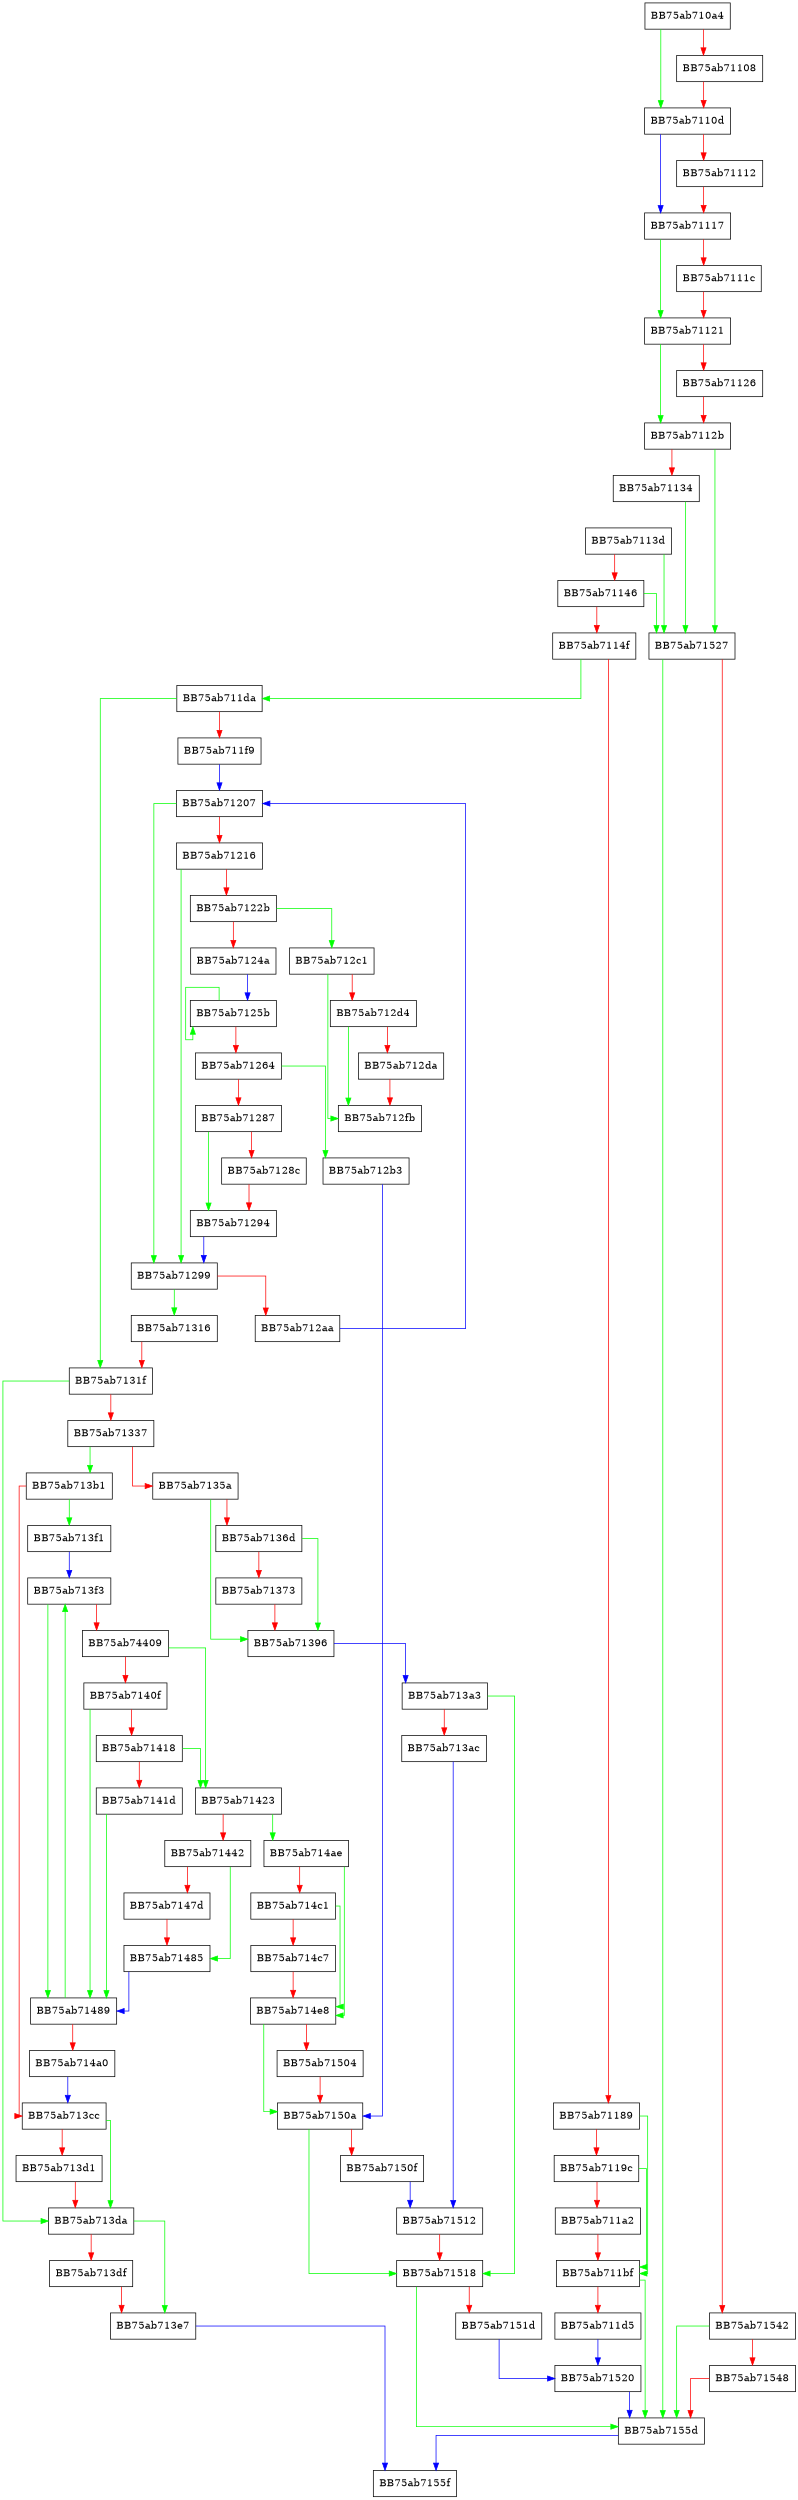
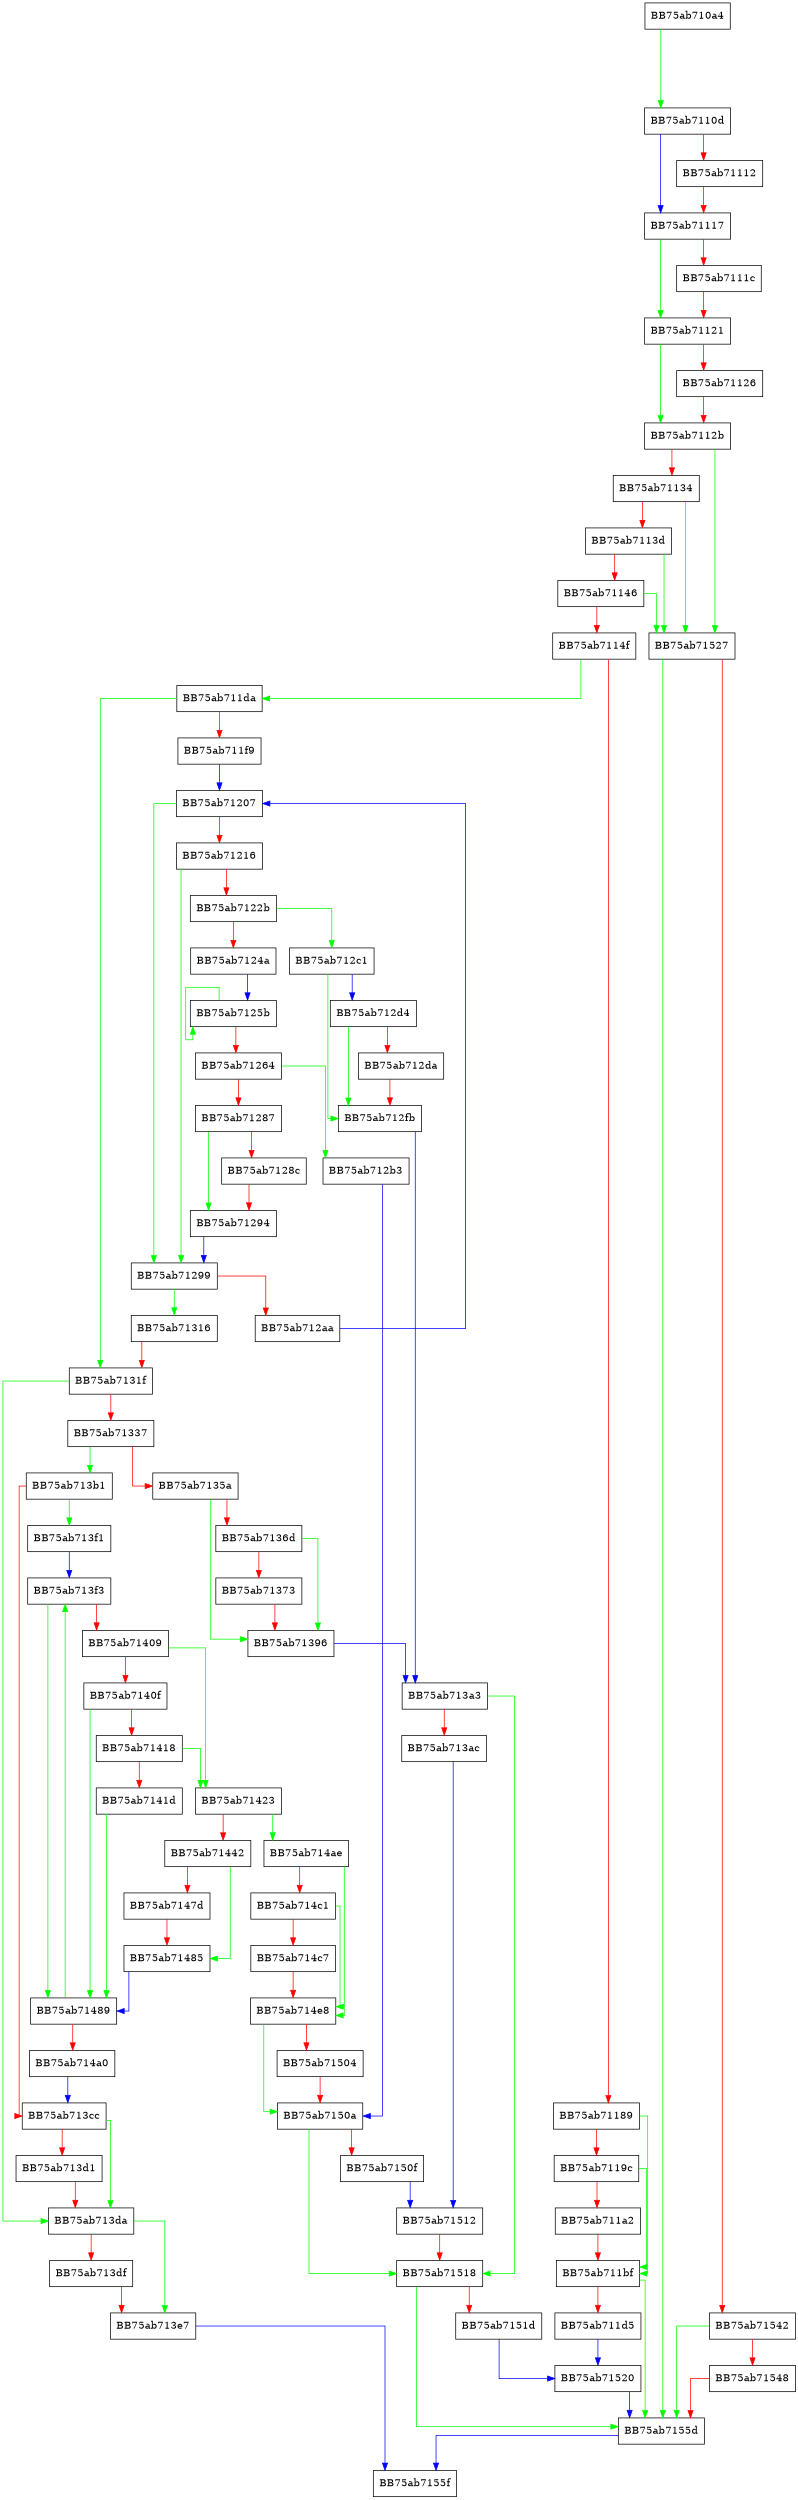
  digraph {
    splines=ortho
    node [shape=box]
    edge [color=red]
    BB75ab710a4
    BB75ab7110d
-   BB75ab71108
    BB75ab71117
    BB75ab71112
    BB75ab71121
    BB75ab7111c
    BB75ab7112b
    BB75ab71126
    BB75ab71527
    BB75ab71134
    BB75ab7155d
    BB75ab71542
    BB75ab7113d
    BB75ab7155f
    BB75ab71548
    BB75ab71146
    BB75ab7114f
    BB75ab711da
    BB75ab71189
    BB75ab7131f
    BB75ab711f9
    BB75ab711bf
    BB75ab7119c
    BB75ab713da
    BB75ab71337
    BB75ab71207
    BB75ab711d5
    BB75ab711a2
    BB75ab71520
    BB75ab713e7
    BB75ab713df
    BB75ab713b1
    BB75ab7135a
    BB75ab71299
    BB75ab71216
    BB75ab71316
    BB75ab712aa
    BB75ab7122b
    BB75ab712c1
    BB75ab7124a
    BB75ab712fb
    BB75ab712d4
    BB75ab7125b
    BB75ab713a3
    BB75ab712da
    BB75ab71264
    BB75ab712b3
    BB75ab71287
    BB75ab7150a
    BB75ab71294
    BB75ab7128c
    BB75ab71518
    BB75ab7150f
    BB75ab7151d
    BB75ab71512
    BB75ab713ac
    BB75ab713f1
    BB75ab713cc
    BB75ab71396
    BB75ab7136d
    BB75ab713f3
    BB75ab713d1
    BB75ab71373
    BB75ab71489
-   BB75ab71409 [label=BB75ab74409]
+   BB75ab71409
    BB75ab714a0
    BB75ab71423
    BB75ab7140f
    BB75ab714ae
    BB75ab71442
    BB75ab71418
    BB75ab714e8
    BB75ab714c1
    BB75ab71485
    BB75ab7147d
    BB75ab7141d
    BB75ab71504
    BB75ab714c7
    BB75ab710a4 -> BB75ab7110d [color=green]
-   BB75ab710a4 -> BB75ab71108
    BB75ab7110d -> BB75ab71117 [color=blue]
    BB75ab7110d -> BB75ab71112
-   BB75ab71108 -> BB75ab7110d
    BB75ab71117 -> BB75ab71121 [color=green]
    BB75ab71117 -> BB75ab7111c
    BB75ab71112 -> BB75ab71117
    BB75ab71121 -> BB75ab7112b [color=green]
    BB75ab71121 -> BB75ab71126
    BB75ab7111c -> BB75ab71121
    BB75ab7112b -> BB75ab71527 [color=green]
    BB75ab7112b -> BB75ab71134
    BB75ab71126 -> BB75ab7112b
    BB75ab71527 -> BB75ab7155d [color=green]
    BB75ab71527 -> BB75ab71542
    BB75ab71134 -> BB75ab71527 [color=green]
+   BB75ab71134 -> BB75ab7113d
    BB75ab7155d -> BB75ab7155f [color=blue]
    BB75ab71542 -> BB75ab7155d [color=green]
    BB75ab71542 -> BB75ab71548
    BB75ab7113d -> BB75ab71527 [color=green]
    BB75ab7113d -> BB75ab71146
    BB75ab71548 -> BB75ab7155d
    BB75ab71146 -> BB75ab71527 [color=green]
    BB75ab71146 -> BB75ab7114f
    BB75ab7114f -> BB75ab711da [color=green]
    BB75ab7114f -> BB75ab71189
    BB75ab711da -> BB75ab7131f [color=green]
    BB75ab711da -> BB75ab711f9
    BB75ab71189 -> BB75ab711bf [color=green]
    BB75ab71189 -> BB75ab7119c
    BB75ab7131f -> BB75ab713da [color=green]
    BB75ab7131f -> BB75ab71337
    BB75ab711f9 -> BB75ab71207 [color=blue]
    BB75ab711bf -> BB75ab7155d [color=green]
    BB75ab711bf -> BB75ab711d5
    BB75ab7119c -> BB75ab711bf [color=green]
    BB75ab7119c -> BB75ab711a2
    BB75ab713da -> BB75ab713e7 [color=green]
    BB75ab713da -> BB75ab713df
    BB75ab71337 -> BB75ab713b1 [color=green]
    BB75ab71337 -> BB75ab7135a
    BB75ab71207 -> BB75ab71299 [color=green]
    BB75ab71207 -> BB75ab71216
    BB75ab711d5 -> BB75ab71520 [color=blue]
    BB75ab711a2 -> BB75ab711bf
    BB75ab71520 -> BB75ab7155d [color=blue]
    BB75ab713e7 -> BB75ab7155f [color=blue]
    BB75ab713df -> BB75ab713e7
    BB75ab713b1 -> BB75ab713f1 [color=green]
    BB75ab713b1 -> BB75ab713cc
    BB75ab7135a -> BB75ab71396 [color=green]
    BB75ab7135a -> BB75ab7136d
    BB75ab71299 -> BB75ab71316 [color=green]
    BB75ab71299 -> BB75ab712aa
    BB75ab71216 -> BB75ab71299 [color=green]
    BB75ab71216 -> BB75ab7122b
    BB75ab71316 -> BB75ab7131f
    BB75ab712aa -> BB75ab71207 [color=blue]
    BB75ab7122b -> BB75ab712c1 [color=green]
    BB75ab7122b -> BB75ab7124a
    BB75ab712c1 -> BB75ab712fb [color=green]
-   BB75ab712c1 -> BB75ab712d4
+   BB75ab712c1 -> BB75ab712d4 [color=blue]
    BB75ab7124a -> BB75ab7125b [color=blue]
+   BB75ab712fb -> BB75ab713a3 [color=blue]
    BB75ab712d4 -> BB75ab712fb [color=green]
    BB75ab712d4 -> BB75ab712da
    BB75ab7125b -> BB75ab7125b [color=green]
    BB75ab7125b -> BB75ab71264
    BB75ab713a3 -> BB75ab71518 [color=green]
    BB75ab713a3 -> BB75ab713ac
    BB75ab712da -> BB75ab712fb
    BB75ab71264 -> BB75ab712b3 [color=green]
    BB75ab71264 -> BB75ab71287
    BB75ab712b3 -> BB75ab7150a [color=blue]
    BB75ab71287 -> BB75ab71294 [color=green]
    BB75ab71287 -> BB75ab7128c
    BB75ab7150a -> BB75ab71518 [color=green]
    BB75ab7150a -> BB75ab7150f
    BB75ab71294 -> BB75ab71299 [color=blue]
    BB75ab7128c -> BB75ab71294
    BB75ab71518 -> BB75ab7155d [color=green]
    BB75ab71518 -> BB75ab7151d
    BB75ab7150f -> BB75ab71512 [color=blue]
    BB75ab7151d -> BB75ab71520 [color=blue]
    BB75ab71512 -> BB75ab71518
    BB75ab713ac -> BB75ab71512 [color=blue]
    BB75ab713f1 -> BB75ab713f3 [color=blue]
    BB75ab713cc -> BB75ab713da [color=green]
    BB75ab713cc -> BB75ab713d1
    BB75ab71396 -> BB75ab713a3 [color=blue]
    BB75ab7136d -> BB75ab71396 [color=green]
    BB75ab7136d -> BB75ab71373
    BB75ab713f3 -> BB75ab71489 [color=green]
    BB75ab713f3 -> BB75ab71409
    BB75ab713d1 -> BB75ab713da
    BB75ab71373 -> BB75ab71396
    BB75ab71489 -> BB75ab713f3 [color=green]
    BB75ab71489 -> BB75ab714a0
    BB75ab71409 -> BB75ab71423 [color=green]
    BB75ab71409 -> BB75ab7140f
    BB75ab714a0 -> BB75ab713cc [color=blue]
    BB75ab71423 -> BB75ab714ae [color=green]
    BB75ab71423 -> BB75ab71442
    BB75ab7140f -> BB75ab71489 [color=green]
    BB75ab7140f -> BB75ab71418
    BB75ab714ae -> BB75ab714e8 [color=green]
    BB75ab714ae -> BB75ab714c1
    BB75ab71442 -> BB75ab71485 [color=green]
    BB75ab71442 -> BB75ab7147d
    BB75ab71418 -> BB75ab71423 [color=green]
    BB75ab71418 -> BB75ab7141d
    BB75ab714e8 -> BB75ab7150a [color=green]
    BB75ab714e8 -> BB75ab71504
    BB75ab714c1 -> BB75ab714e8 [color=green]
    BB75ab714c1 -> BB75ab714c7
    BB75ab71485 -> BB75ab71489 [color=blue]
    BB75ab7147d -> BB75ab71485
    BB75ab7141d -> BB75ab71489 [color=green]
    BB75ab71504 -> BB75ab7150a
    BB75ab714c7 -> BB75ab714e8
  }
